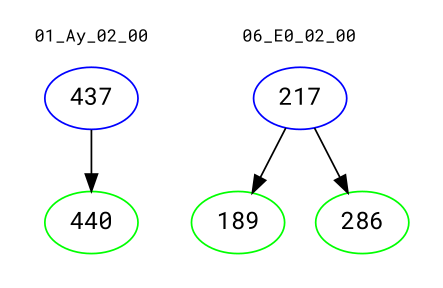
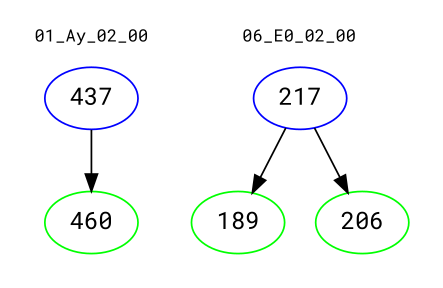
  digraph {
    fontname="Roboto Mono"
    node [color=green fontname="Roboto Mono"]
    edge [color=black fontname="Roboto Mono"]
    n1 [color=blue label=437]
-   n2 [label=440]
+   n2 [label=460]
    n3 [color=blue label=217]
    n4 [label=189]
-   n5 [label=286]
+   n5 [label=206]
    subgraph cluster_1 {
      color=white
      fontsize=10
      label="01_Ay_02_00"
      n1
      n2
    }
    subgraph cluster_2 {
      color=white
      fontsize=10
      label="06_E0_02_00"
      n3
      n4
      n5
    }
    n1 -> n2
    n3 -> n4
    n3 -> n5
  }
